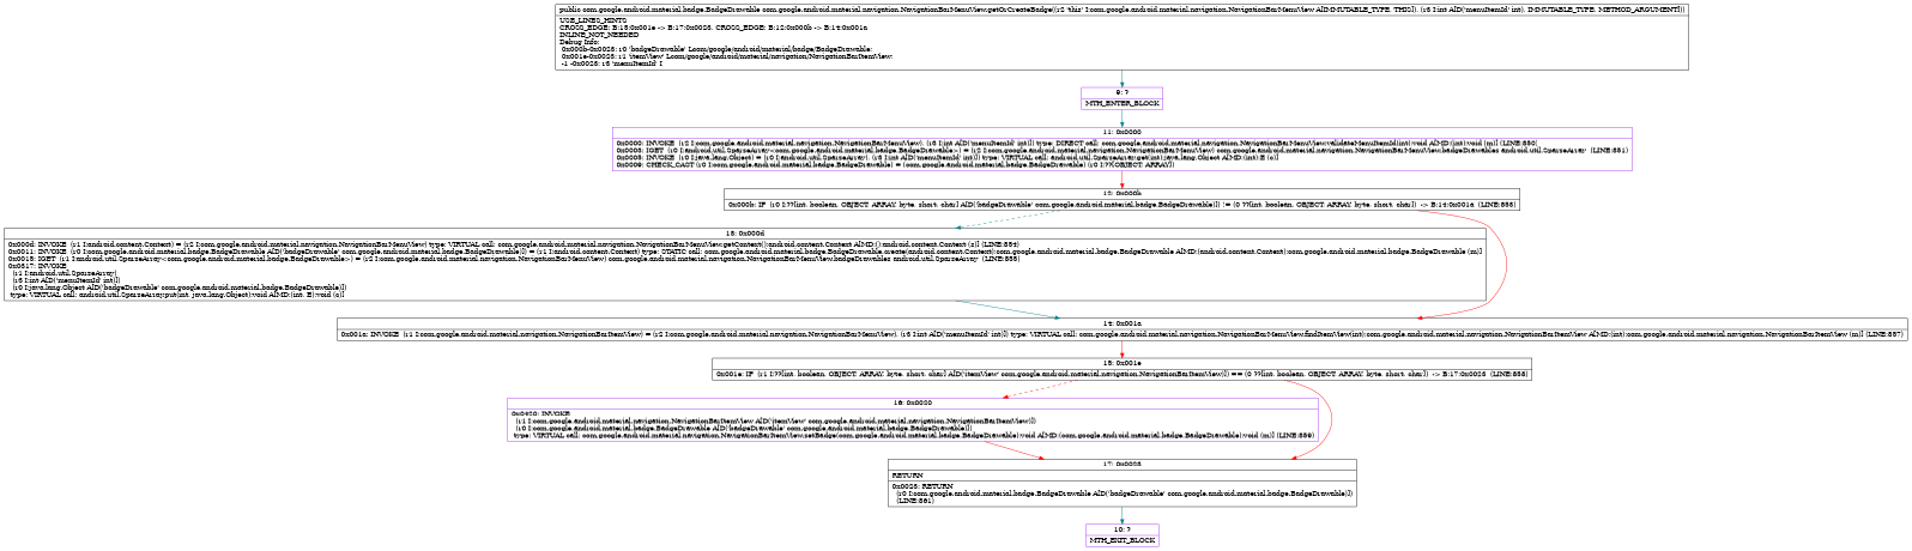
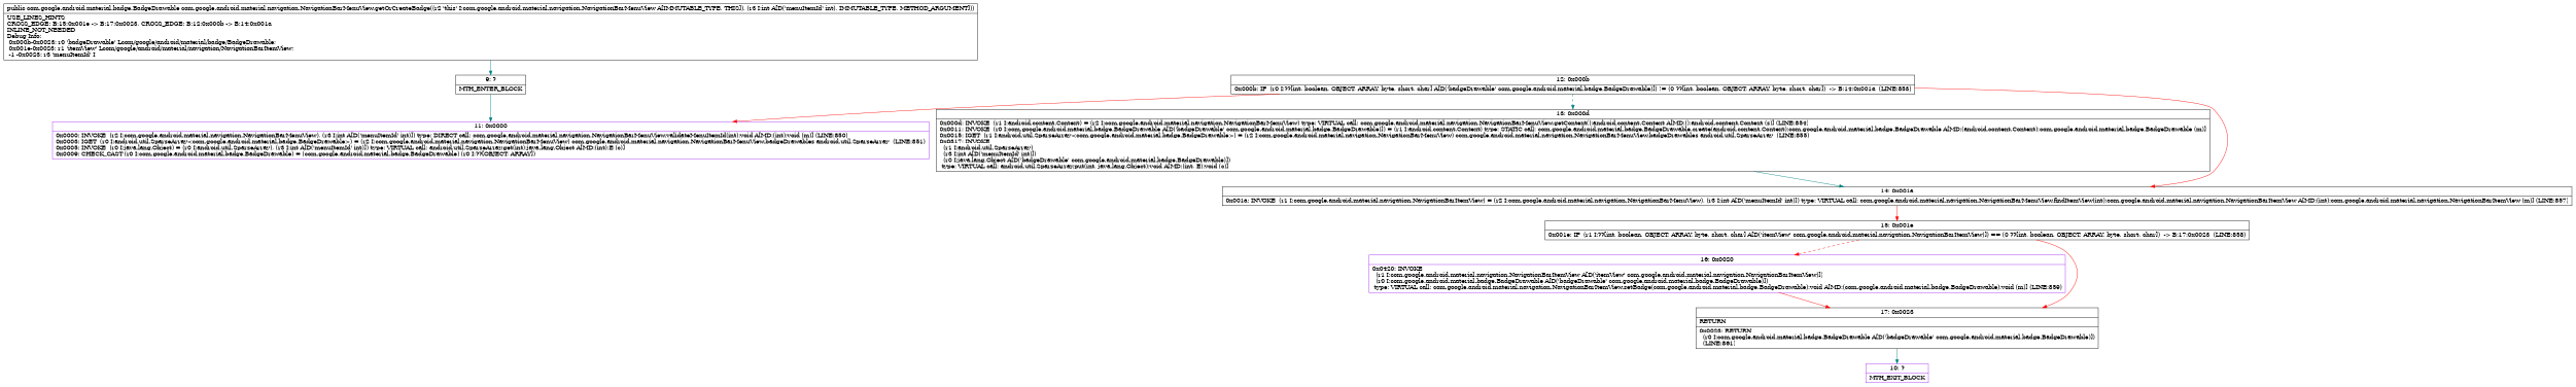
  digraph {
    node [color=black shape=record]
    edge [color=red]
-   n1 [color=purple label="{9\:\ ?|MTH_ENTER_BLOCK\l}"]
+   n1 [label="{9\:\ ?|MTH_ENTER_BLOCK\l}"]
    n2 [color=purple label="{11\:\ 0x0000|0x0000: INVOKE  (r2 I:com.google.android.material.navigation.NavigationBarMenuView), (r3 I:int A[D('menuItemId' int)]) type: DIRECT call: com.google.android.material.navigation.NavigationBarMenuView.validateMenuItemId(int):void A[MD:(int):void (m)] (LINE:850)\l0x0003: IGET  (r0 I:android.util.SparseArray\<com.google.android.material.badge.BadgeDrawable\>) = (r2 I:com.google.android.material.navigation.NavigationBarMenuView) com.google.android.material.navigation.NavigationBarMenuView.badgeDrawables android.util.SparseArray  (LINE:851)\l0x0005: INVOKE  (r0 I:java.lang.Object) = (r0 I:android.util.SparseArray), (r3 I:int A[D('menuItemId' int)]) type: VIRTUAL call: android.util.SparseArray.get(int):java.lang.Object A[MD:(int):E (c)]\l0x0009: CHECK_CAST (r0 I:com.google.android.material.badge.BadgeDrawable) = (com.google.android.material.badge.BadgeDrawable) (r0 I:??[OBJECT, ARRAY]) \l}"]
    n3 [label="{12\:\ 0x000b|0x000b: IF  (r0 I:??[int, boolean, OBJECT, ARRAY, byte, short, char] A[D('badgeDrawable' com.google.android.material.badge.BadgeDrawable)]) != (0 ??[int, boolean, OBJECT, ARRAY, byte, short, char])  \-\> B:14:0x001a  (LINE:853)\l}"]
    n4 [label="{13\:\ 0x000d|0x000d: INVOKE  (r1 I:android.content.Context) = (r2 I:com.google.android.material.navigation.NavigationBarMenuView) type: VIRTUAL call: com.google.android.material.navigation.NavigationBarMenuView.getContext():android.content.Context A[MD:():android.content.Context (s)] (LINE:854)\l0x0011: INVOKE  (r0 I:com.google.android.material.badge.BadgeDrawable A[D('badgeDrawable' com.google.android.material.badge.BadgeDrawable)]) = (r1 I:android.content.Context) type: STATIC call: com.google.android.material.badge.BadgeDrawable.create(android.content.Context):com.google.android.material.badge.BadgeDrawable A[MD:(android.content.Context):com.google.android.material.badge.BadgeDrawable (m)]\l0x0015: IGET  (r1 I:android.util.SparseArray\<com.google.android.material.badge.BadgeDrawable\>) = (r2 I:com.google.android.material.navigation.NavigationBarMenuView) com.google.android.material.navigation.NavigationBarMenuView.badgeDrawables android.util.SparseArray  (LINE:855)\l0x0317: INVOKE  \l  (r1 I:android.util.SparseArray)\l  (r3 I:int A[D('menuItemId' int)])\l  (r0 I:java.lang.Object A[D('badgeDrawable' com.google.android.material.badge.BadgeDrawable)])\l type: VIRTUAL call: android.util.SparseArray.put(int, java.lang.Object):void A[MD:(int, E):void (c)]\l}"]
    n5 [label="{14\:\ 0x001a|0x001a: INVOKE  (r1 I:com.google.android.material.navigation.NavigationBarItemView) = (r2 I:com.google.android.material.navigation.NavigationBarMenuView), (r3 I:int A[D('menuItemId' int)]) type: VIRTUAL call: com.google.android.material.navigation.NavigationBarMenuView.findItemView(int):com.google.android.material.navigation.NavigationBarItemView A[MD:(int):com.google.android.material.navigation.NavigationBarItemView (m)] (LINE:857)\l}"]
    n6 [label="{15\:\ 0x001e|0x001e: IF  (r1 I:??[int, boolean, OBJECT, ARRAY, byte, short, char] A[D('itemView' com.google.android.material.navigation.NavigationBarItemView)]) == (0 ??[int, boolean, OBJECT, ARRAY, byte, short, char])  \-\> B:17:0x0023  (LINE:858)\l}"]
    n7 [color=purple label="{16\:\ 0x0020|0x0420: INVOKE  \l  (r1 I:com.google.android.material.navigation.NavigationBarItemView A[D('itemView' com.google.android.material.navigation.NavigationBarItemView)])\l  (r0 I:com.google.android.material.badge.BadgeDrawable A[D('badgeDrawable' com.google.android.material.badge.BadgeDrawable)])\l type: VIRTUAL call: com.google.android.material.navigation.NavigationBarItemView.setBadge(com.google.android.material.badge.BadgeDrawable):void A[MD:(com.google.android.material.badge.BadgeDrawable):void (m)] (LINE:859)\l}"]
    n8 [label="{17\:\ 0x0023|RETURN\l|0x0023: RETURN  \l  (r0 I:com.google.android.material.badge.BadgeDrawable A[D('badgeDrawable' com.google.android.material.badge.BadgeDrawable)])\l  (LINE:861)\l}"]
    n9 [color=purple label="{10\:\ ?|MTH_EXIT_BLOCK\l}"]
    n10 [label="{public com.google.android.material.badge.BadgeDrawable com.google.android.material.navigation.NavigationBarMenuView.getOrCreateBadge((r2 'this' I:com.google.android.material.navigation.NavigationBarMenuView A[IMMUTABLE_TYPE, THIS]), (r3 I:int A[D('menuItemId' int), IMMUTABLE_TYPE, METHOD_ARGUMENT]))  | USE_LINES_HINTS\lCROSS_EDGE: B:15:0x001e \-\> B:17:0x0023, CROSS_EDGE: B:12:0x000b \-\> B:14:0x001a\lINLINE_NOT_NEEDED\lDebug Info:\l  0x000b\-0x0023: r0 'badgeDrawable' Lcom\/google\/android\/material\/badge\/BadgeDrawable;\l  0x001e\-0x0023: r1 'itemView' Lcom\/google\/android\/material\/navigation\/NavigationBarItemView;\l  \-1 \-0x0023: r3 'menuItemId' I\l}"]
    n1 -> n2 [color=teal]
-   n2 -> n3
+   n3 -> n2
    n3 -> n4 [color=teal style=dashed]
    n3 -> n5
    n4 -> n5 [color=teal]
    n5 -> n6
    n6 -> n7 [style=dashed]
    n6 -> n8
    n7 -> n8
    n8 -> n9 [color=teal]
    n10 -> n1 [color=teal]
  }
